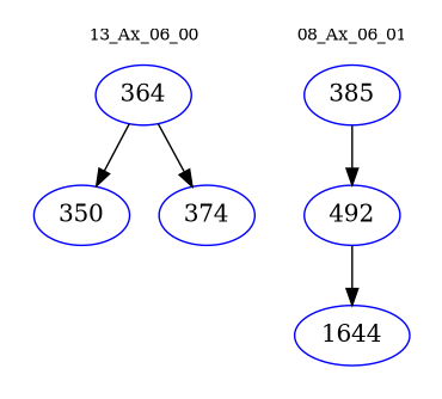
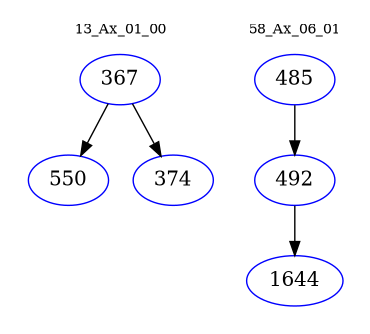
  digraph {
    node [color=blue]
    edge [color=black]
-   n1 [label=364]
-   n2 [label=350]
+   n1 [label=367]
+   n2 [label=550]
    n3 [label=374]
    n4 [label=492]
-   n5 [label=385]
+   n5 [label=485]
    n6 [label=1644]
    subgraph cluster_1 {
      color=white
      fontsize=10
-     label="13_Ax_06_00"
+     label="13_Ax_01_00"
      n1
      n2
      n3
    }
    subgraph cluster_2 {
      color=white
      fontsize=10
-     label="08_Ax_06_01"
+     label="58_Ax_06_01"
      n4
      n5
      n6
    }
    n1 -> n2
    n1 -> n3
    n4 -> n6
    n5 -> n4
  }
